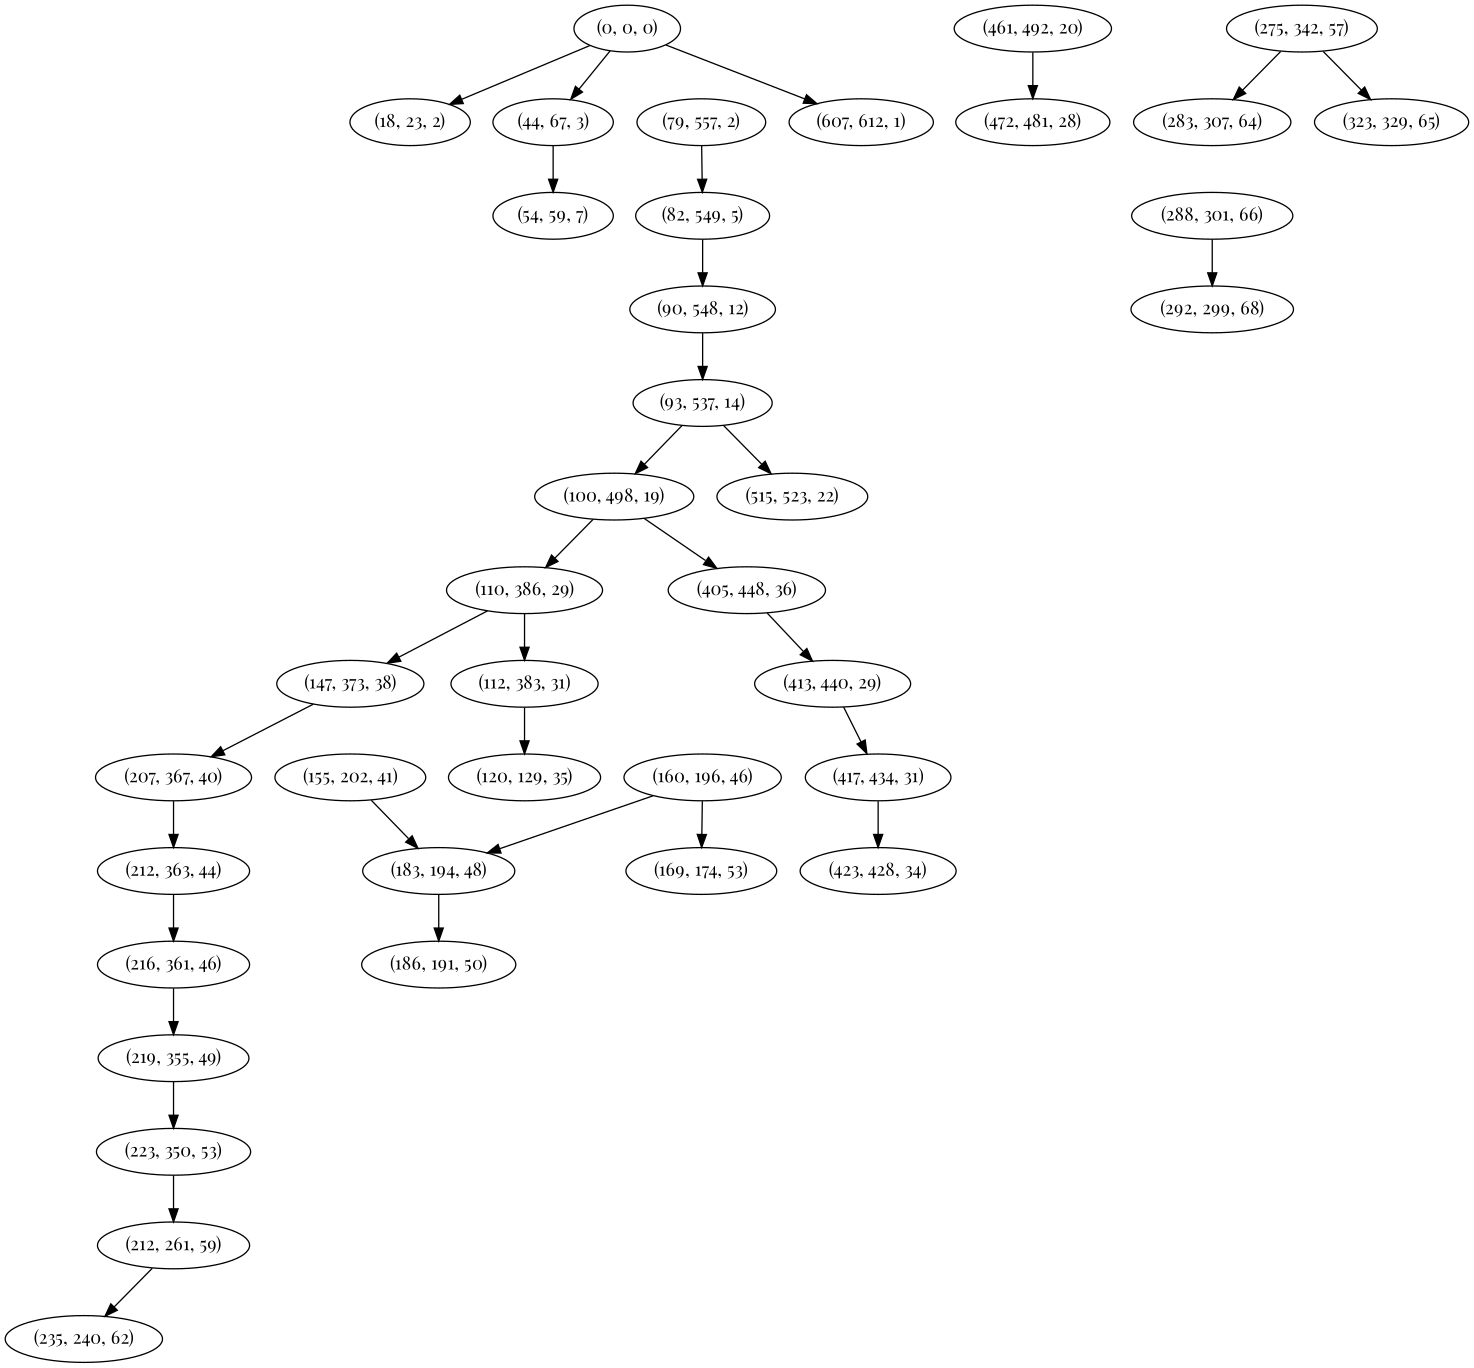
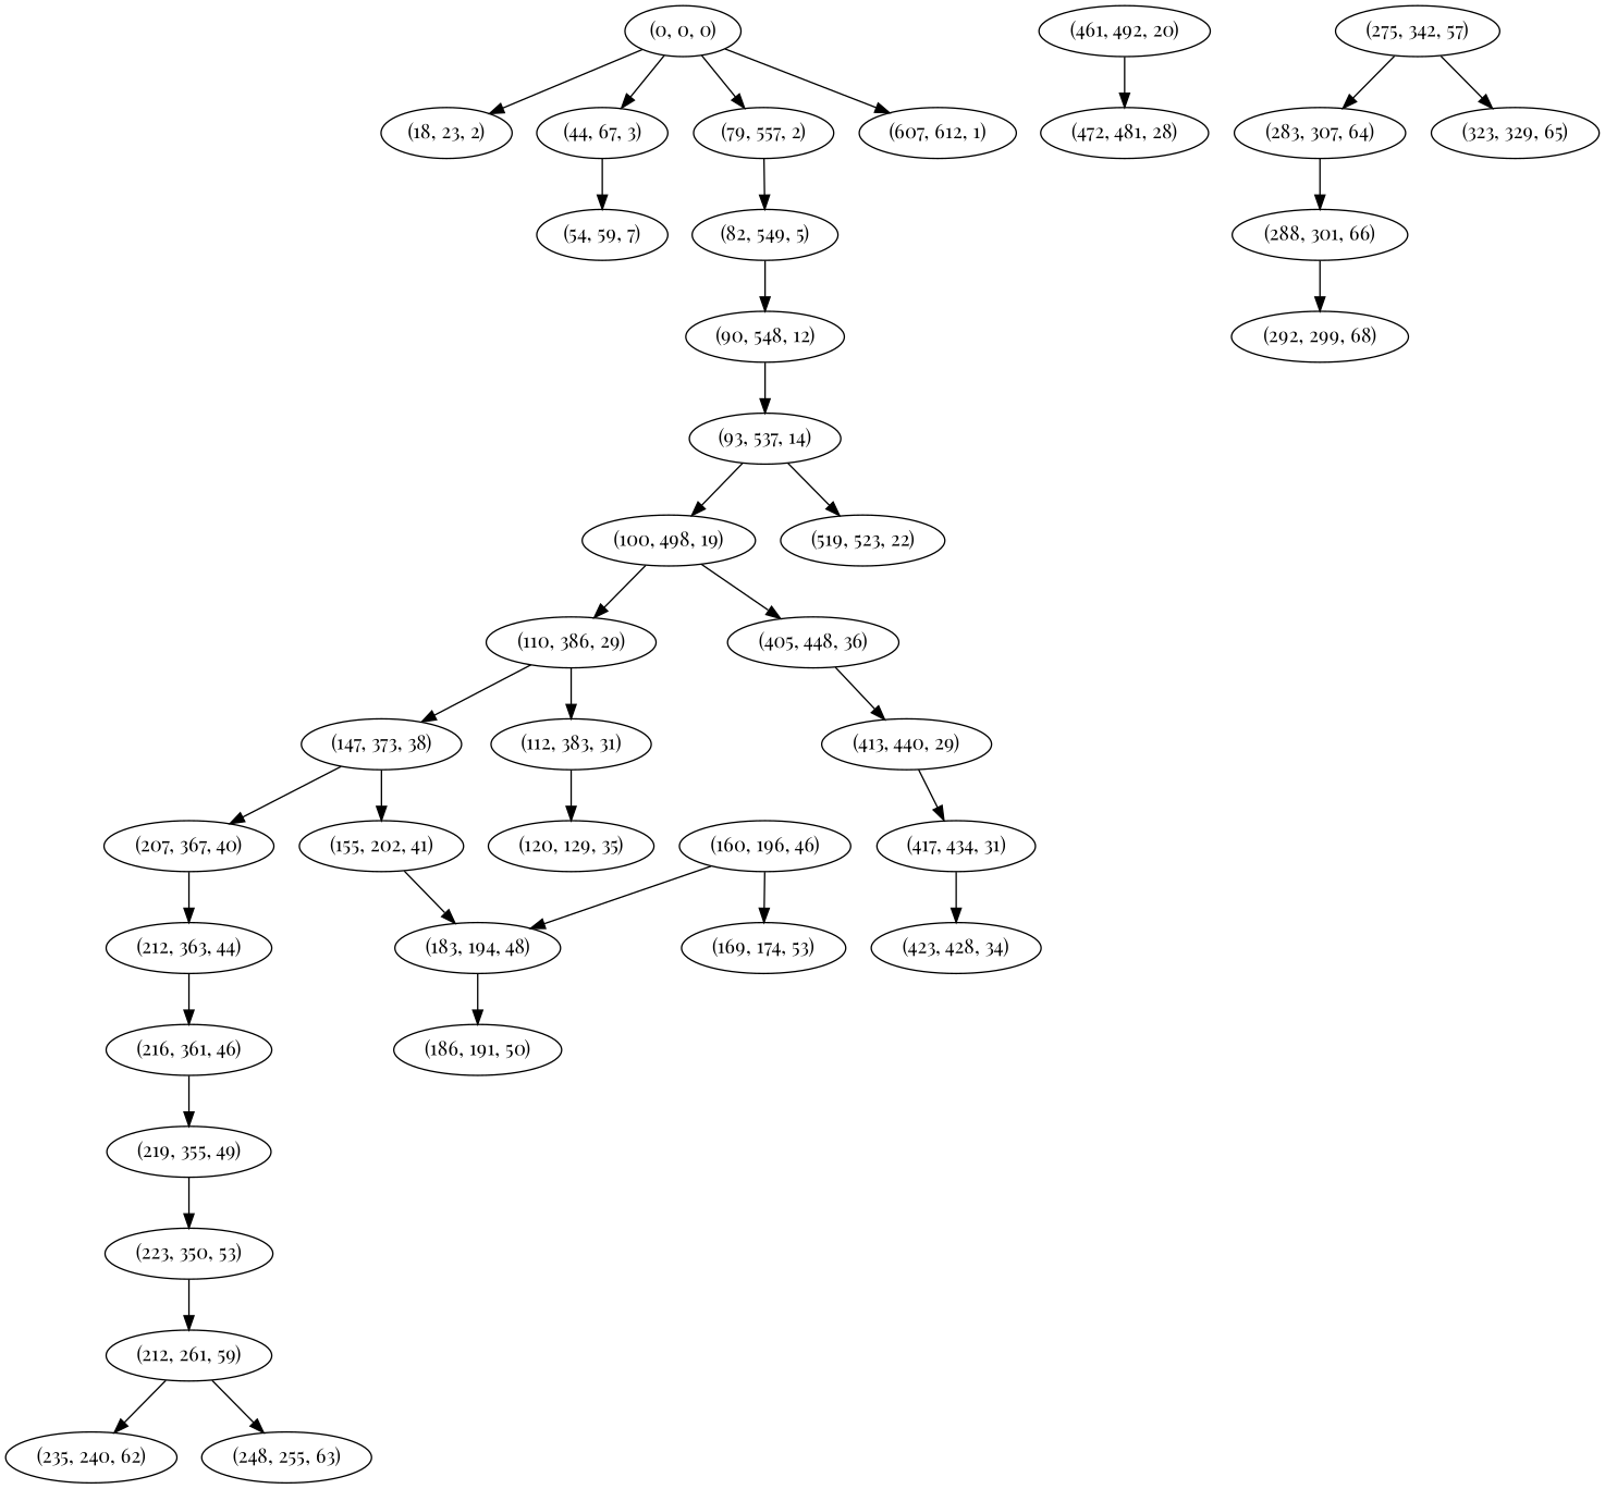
  digraph {
    fontname="Playfair Display"
    node [fontname="Playfair Display"]
    edge [fontname="Playfair Display"]
    "(0, 0, 0)"
    "(18, 23, 2)"
    "(44, 67, 3)"
    n4 [label="(79, 557, 2)"]
    "(607, 612, 1)"
    "(54, 59, 7)"
    "(82, 549, 5)"
    n8 [label="(90, 548, 12)"]
    "(93, 537, 14)"
    "(100, 498, 19)"
-   "(515, 523, 22)"
+   "(515, 523, 22)" [label="(519, 523, 22)"]
    "(110, 386, 29)"
    n13 [label="(405, 448, 36)"]
    "(112, 383, 31)"
    "(147, 373, 38)"
    "(413, 440, 29)"
    "(461, 492, 20)"
    "(472, 481, 28)"
    "(120, 129, 35)"
    "(155, 202, 41)"
    "(207, 367, 40)"
    "(183, 194, 48)"
    "(212, 363, 44)"
    "(160, 196, 46)"
    "(169, 174, 53)"
    "(186, 191, 50)"
    "(216, 361, 46)"
    "(219, 355, 49)"
    "(223, 350, 53)"
    n30 [label="(212, 261, 59)"]
    "(235, 240, 62)"
+   "(248, 255, 63)"
    "(275, 342, 57)"
    "(283, 307, 64)"
    "(323, 329, 65)"
    "(288, 301, 66)"
    "(292, 299, 68)"
    "(417, 434, 31)"
    "(423, 428, 34)"
    "(0, 0, 0)" -> "(18, 23, 2)"
    "(0, 0, 0)" -> "(44, 67, 3)"
+   "(0, 0, 0)" -> n4
    "(0, 0, 0)" -> "(607, 612, 1)"
    "(44, 67, 3)" -> "(54, 59, 7)"
    n4 -> "(82, 549, 5)"
    "(82, 549, 5)" -> n8
    n8 -> "(93, 537, 14)"
    "(93, 537, 14)" -> "(100, 498, 19)"
    "(93, 537, 14)" -> "(515, 523, 22)"
    "(100, 498, 19)" -> "(110, 386, 29)"
    "(100, 498, 19)" -> n13
    "(110, 386, 29)" -> "(112, 383, 31)"
    "(110, 386, 29)" -> "(147, 373, 38)"
    n13 -> "(413, 440, 29)"
    "(112, 383, 31)" -> "(120, 129, 35)"
+   "(147, 373, 38)" -> "(155, 202, 41)"
    "(147, 373, 38)" -> "(207, 367, 40)"
    "(413, 440, 29)" -> "(417, 434, 31)"
    "(461, 492, 20)" -> "(472, 481, 28)"
    "(155, 202, 41)" -> "(183, 194, 48)"
    "(207, 367, 40)" -> "(212, 363, 44)"
    "(183, 194, 48)" -> "(186, 191, 50)"
    "(212, 363, 44)" -> "(216, 361, 46)"
    "(160, 196, 46)" -> "(183, 194, 48)"
    "(160, 196, 46)" -> "(169, 174, 53)"
    "(216, 361, 46)" -> "(219, 355, 49)"
    "(219, 355, 49)" -> "(223, 350, 53)"
    "(223, 350, 53)" -> n30
    n30 -> "(235, 240, 62)"
+   n30 -> "(248, 255, 63)"
    "(275, 342, 57)" -> "(283, 307, 64)"
    "(275, 342, 57)" -> "(323, 329, 65)"
+   "(283, 307, 64)" -> "(288, 301, 66)"
    "(288, 301, 66)" -> "(292, 299, 68)"
    "(417, 434, 31)" -> "(423, 428, 34)"
  }
